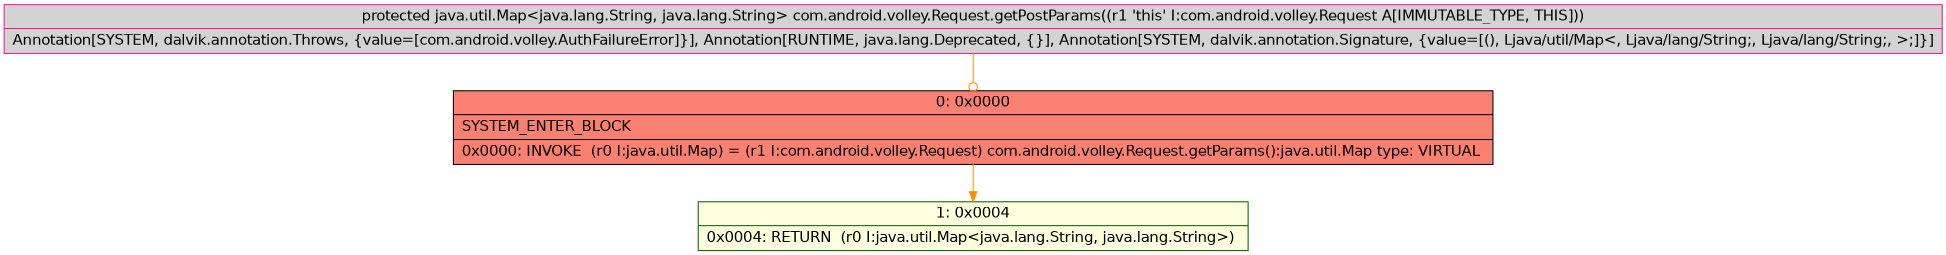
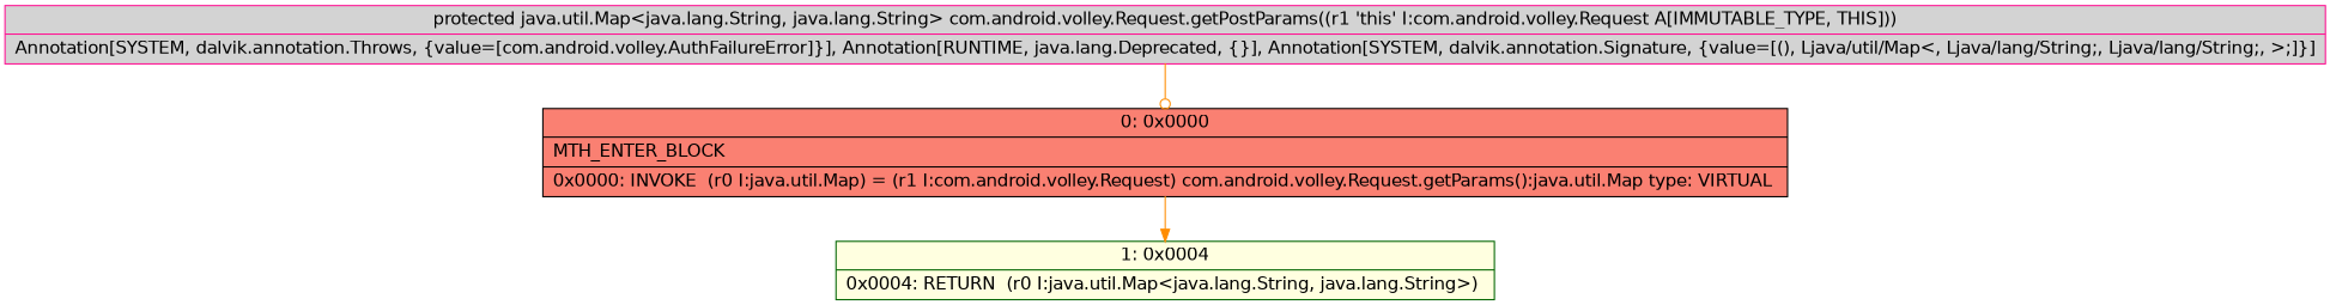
  digraph {
    fontname="DejaVu Sans"
    node [shape=record style=filled fontname="DejaVu Sans"]
    edge [color=darkorange fontname="DejaVu Sans"]
-   n1 [label="{0\:\ 0x0000|SYSTEM_ENTER_BLOCK\l|0x0000: INVOKE  (r0 I:java.util.Map) = (r1 I:com.android.volley.Request) com.android.volley.Request.getParams():java.util.Map type: VIRTUAL \l}" fillcolor=salmon color=black]
+   n1 [label="{0\:\ 0x0000|MTH_ENTER_BLOCK\l|0x0000: INVOKE  (r0 I:java.util.Map) = (r1 I:com.android.volley.Request) com.android.volley.Request.getParams():java.util.Map type: VIRTUAL \l}" fillcolor=salmon color=black]
    n2 [label="{1\:\ 0x0004|0x0004: RETURN  (r0 I:java.util.Map\<java.lang.String, java.lang.String\>) \l}" fillcolor=lightyellow color=darkgreen]
    n3 [label="{protected java.util.Map\<java.lang.String, java.lang.String\> com.android.volley.Request.getPostParams((r1 'this' I:com.android.volley.Request A[IMMUTABLE_TYPE, THIS]))  | Annotation[SYSTEM, dalvik.annotation.Throws, \{value=[com.android.volley.AuthFailureError]\}], Annotation[RUNTIME, java.lang.Deprecated, \{\}], Annotation[SYSTEM, dalvik.annotation.Signature, \{value=[(), Ljava\/util\/Map\<, Ljava\/lang\/String;, Ljava\/lang\/String;, \>;]\}]\l}" fillcolor=lightgrey color=deeppink]
    n1 -> n2 [arrowhead=normal]
    n3 -> n1 [arrowhead=odot]
  }
